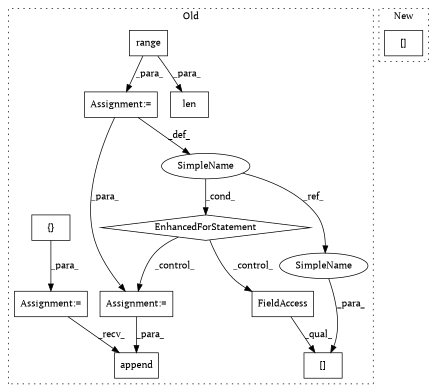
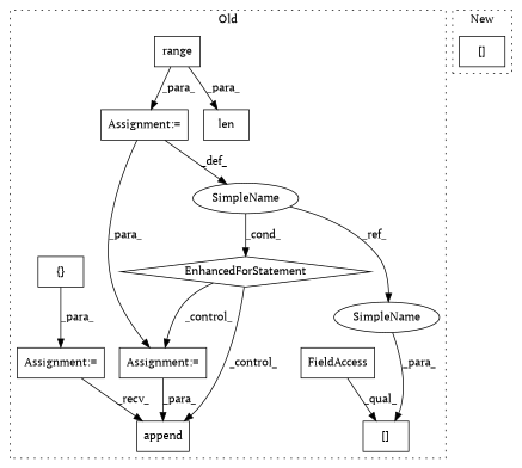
  digraph {
    fontname="PT Serif"
    node [a=32 fontname="PT Serif" l=1 s="3234,3319" shape=box]
    edge [fontname="PT Serif"]
    n1 [l="7,1" label=append s="3409,3426"]
    n2 [a=7 label="Assignment:=" s=3207]
    n3 [a=4 l="1,1" label="{}" s="3218,3220"]
    n4 [a=70 l="53,2" label=EnhancedForStatement shape=diamond]
    n5 [a=7 l="53,2" label="Assignment:="]
    n6 [a=42 label=SimpleName s=3291 shape=ellipse]
    n7 [a=7 label="Assignment:=" s=3339]
    n8 [l="6,1" label=range s="3295,3318"]
    n9 [a=2 l="12,1" label="[]" s="3342,3355"]
    n10 [l="4,1" label=len s="3305,3317"]
    n11 [a=22 l=11 label=FieldAccess s=3342]
    n12 [a=42 label=SimpleName s=3354 shape=ellipse]
    n13 [a=2 l="26,1" label="[]" s="3224,3293"]
    subgraph cluster_1 {
      label=Old
      style=dotted
      n1
      n2
      n3
      n4
      n5
      n6
      n7
      n8
      n9
      n10
      n11
      n12
    }
    subgraph cluster_2 {
      label=New
      style=dotted
      n13
    }
    n2 -> n1 [label=_recv_]
    n3 -> n2 [label=_para_]
-   n4 -> n11 [label=_control_]
+   n4 -> n1 [label=_control_]
    n4 -> n7 [label=_control_]
    n5 -> n6 [label=_def_]
    n5 -> n7 [label=_para_]
    n6 -> n4 [label=_cond_]
    n6 -> n12 [label=_ref_]
    n7 -> n1 [label=_para_]
    n8 -> n5 [label=_para_]
    n8 -> n10 [label=_para_]
    n11 -> n9 [label=_qual_]
    n12 -> n9 [label=_para_]
  }
